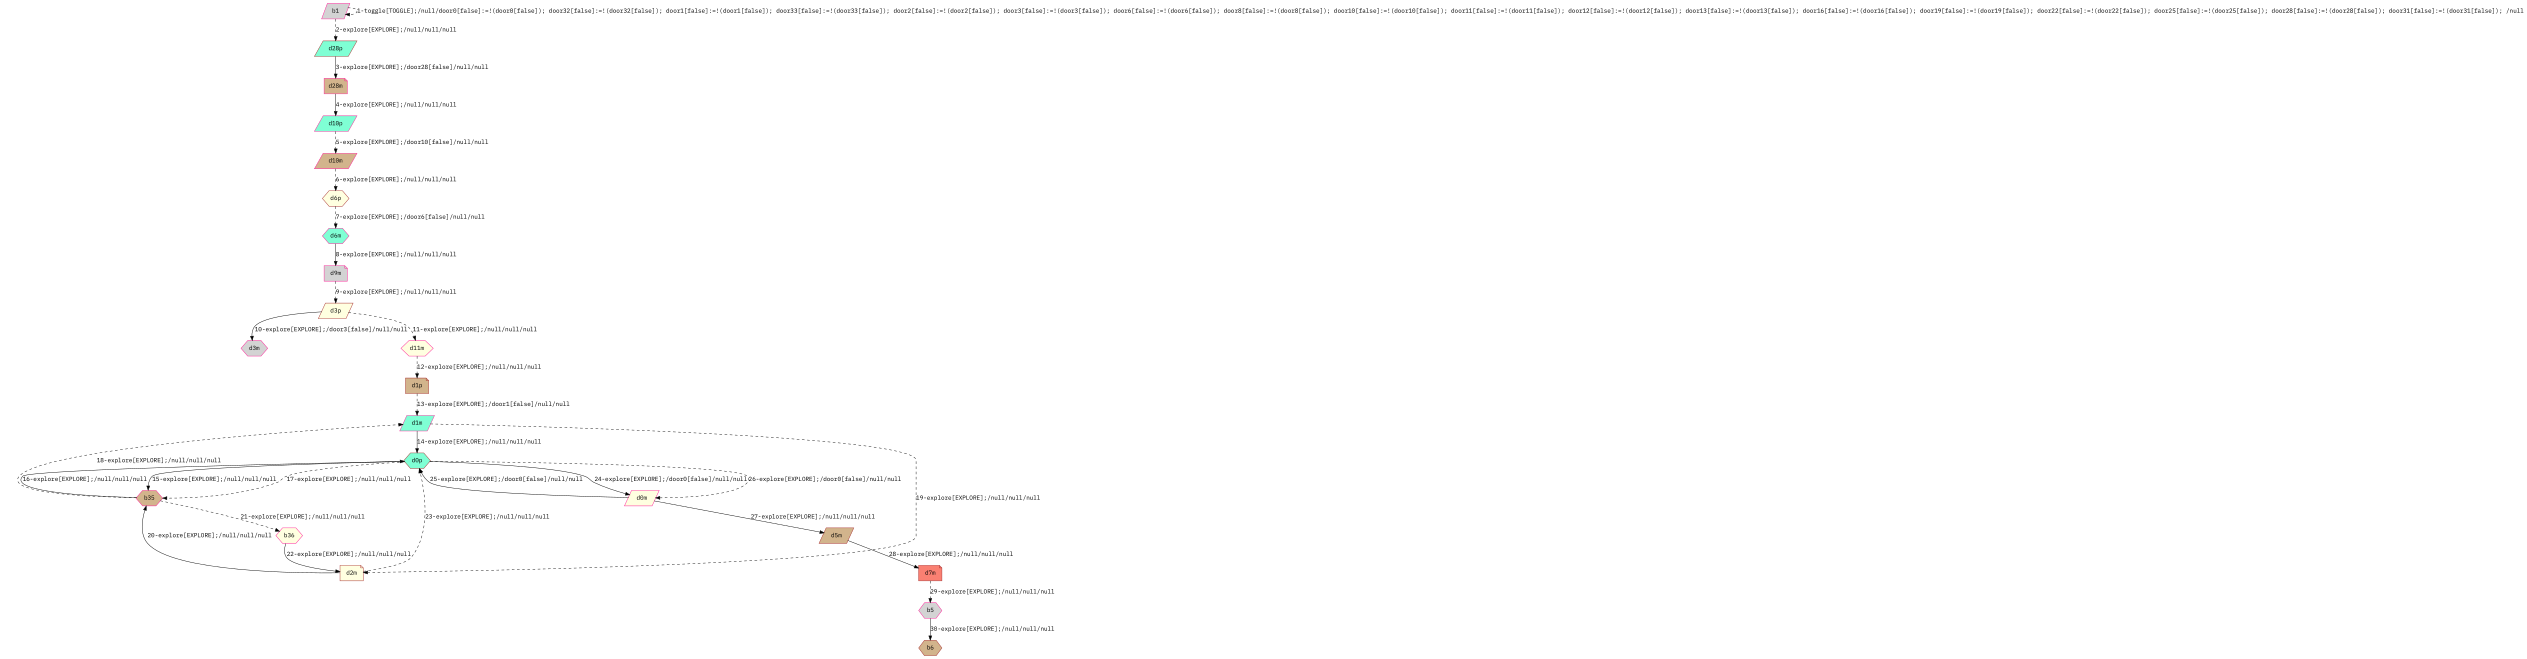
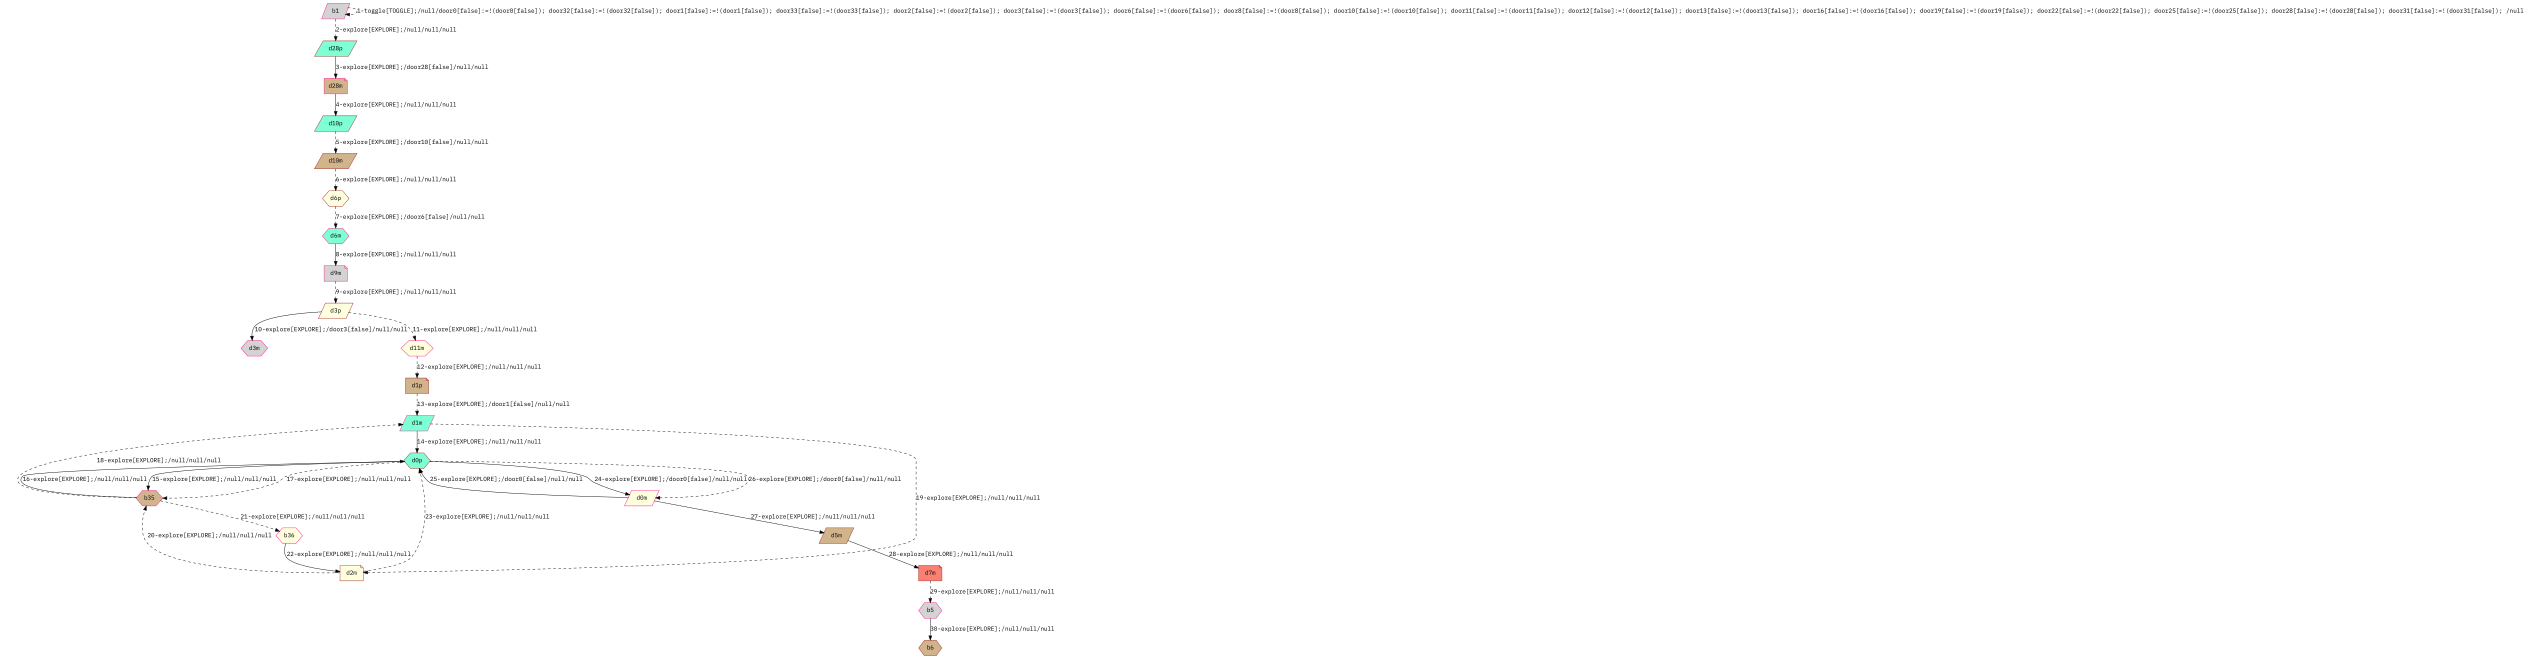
  digraph {
    fontname="IBM Plex Mono"
    node [color=deeppink fillcolor=tan fontname="IBM Plex Mono" shape=hexagon style=filled]
    edge [fontname="IBM Plex Mono" style=dashed]
    b1 [fillcolor=lightgrey shape=parallelogram]
    d28p [color=brown fillcolor=aquamarine shape=parallelogram]
    d28m [shape=note]
-   d10p [fillcolor=aquamarine shape=parallelogram]
-   d10m [shape=parallelogram]
+   d10p [color=brown fillcolor=aquamarine shape=parallelogram]
+   d10m [color=brown shape=parallelogram]
    d6p [color=brown fillcolor=lightyellow]
    d6m [fillcolor=aquamarine]
    d9m [fillcolor=lightgrey shape=note]
    d3p [color=brown fillcolor=lightyellow shape=parallelogram]
    d3m [fillcolor=lightgrey]
    d11m [fillcolor=lightyellow]
    d1p [color=brown shape=note]
    d1m [fillcolor=aquamarine shape=parallelogram]
    d0p [color=brown fillcolor=aquamarine]
    d2m [color=brown fillcolor=lightyellow shape=note]
    b35
    d0m [fillcolor=lightyellow shape=parallelogram]
    b36 [fillcolor=lightyellow]
    d5m [color=brown shape=parallelogram]
    d7m [color=brown fillcolor=salmon shape=note]
    b5 [fillcolor=lightgrey]
    b6 [color=brown]
    b1 -> b1 [label="1-toggle[TOGGLE];/null/door0[false]:=!(door0[false]); door32[false]:=!(door32[false]); door1[false]:=!(door1[false]); door33[false]:=!(door33[false]); door2[false]:=!(door2[false]); door3[false]:=!(door3[false]); door6[false]:=!(door6[false]); door8[false]:=!(door8[false]); door10[false]:=!(door10[false]); door11[false]:=!(door11[false]); door12[false]:=!(door12[false]); door13[false]:=!(door13[false]); door16[false]:=!(door16[false]); door19[false]:=!(door19[false]); door22[false]:=!(door22[false]); door25[false]:=!(door25[false]); door28[false]:=!(door28[false]); door31[false]:=!(door31[false]); /null"]
    b1 -> d28p [label="2-explore[EXPLORE];/null/null/null"]
    d28p -> d28m [label="3-explore[EXPLORE];/door28[false]/null/null" style=solid]
    d28m -> d10p [label="4-explore[EXPLORE];/null/null/null" style=solid]
    d10p -> d10m [label="5-explore[EXPLORE];/door10[false]/null/null"]
    d10m -> d6p [label="6-explore[EXPLORE];/null/null/null"]
    d6p -> d6m [label="7-explore[EXPLORE];/door6[false]/null/null"]
    d6m -> d9m [label="8-explore[EXPLORE];/null/null/null" style=solid]
    d9m -> d3p [label="9-explore[EXPLORE];/null/null/null"]
    d3p -> d3m [label="10-explore[EXPLORE];/door3[false]/null/null" style=solid]
    d3p -> d11m [label="11-explore[EXPLORE];/null/null/null"]
    d11m -> d1p [label="12-explore[EXPLORE];/null/null/null"]
    d1p -> d1m [label="13-explore[EXPLORE];/door1[false]/null/null"]
    d1m -> d0p [label="14-explore[EXPLORE];/null/null/null" style=solid]
    d1m -> d2m [label="19-explore[EXPLORE];/null/null/null"]
    d0p -> b35 [label="15-explore[EXPLORE];/null/null/null" style=solid]
    d0p -> b35 [label="17-explore[EXPLORE];/null/null/null"]
    d0p -> d0m [label="24-explore[EXPLORE];/door0[false]/null/null" style=solid]
    d0p -> d0m [label="26-explore[EXPLORE];/door0[false]/null/null"]
    d2m -> d0p [label="23-explore[EXPLORE];/null/null/null"]
-   d2m -> b35 [label="20-explore[EXPLORE];/null/null/null" style=solid]
+   d2m -> b35 [label="20-explore[EXPLORE];/null/null/null"]
    b35 -> d1m [label="18-explore[EXPLORE];/null/null/null"]
    b35 -> d0p [label="16-explore[EXPLORE];/null/null/null" style=solid]
    b35 -> b36 [label="21-explore[EXPLORE];/null/null/null"]
    d0m -> d0p [label="25-explore[EXPLORE];/door0[false]/null/null" style=solid]
    d0m -> d5m [label="27-explore[EXPLORE];/null/null/null" style=solid]
    b36 -> d2m [label="22-explore[EXPLORE];/null/null/null" style=solid]
    d5m -> d7m [label="28-explore[EXPLORE];/null/null/null" style=solid]
    d7m -> b5 [label="29-explore[EXPLORE];/null/null/null"]
    b5 -> b6 [label="30-explore[EXPLORE];/null/null/null" style=solid]
  }
